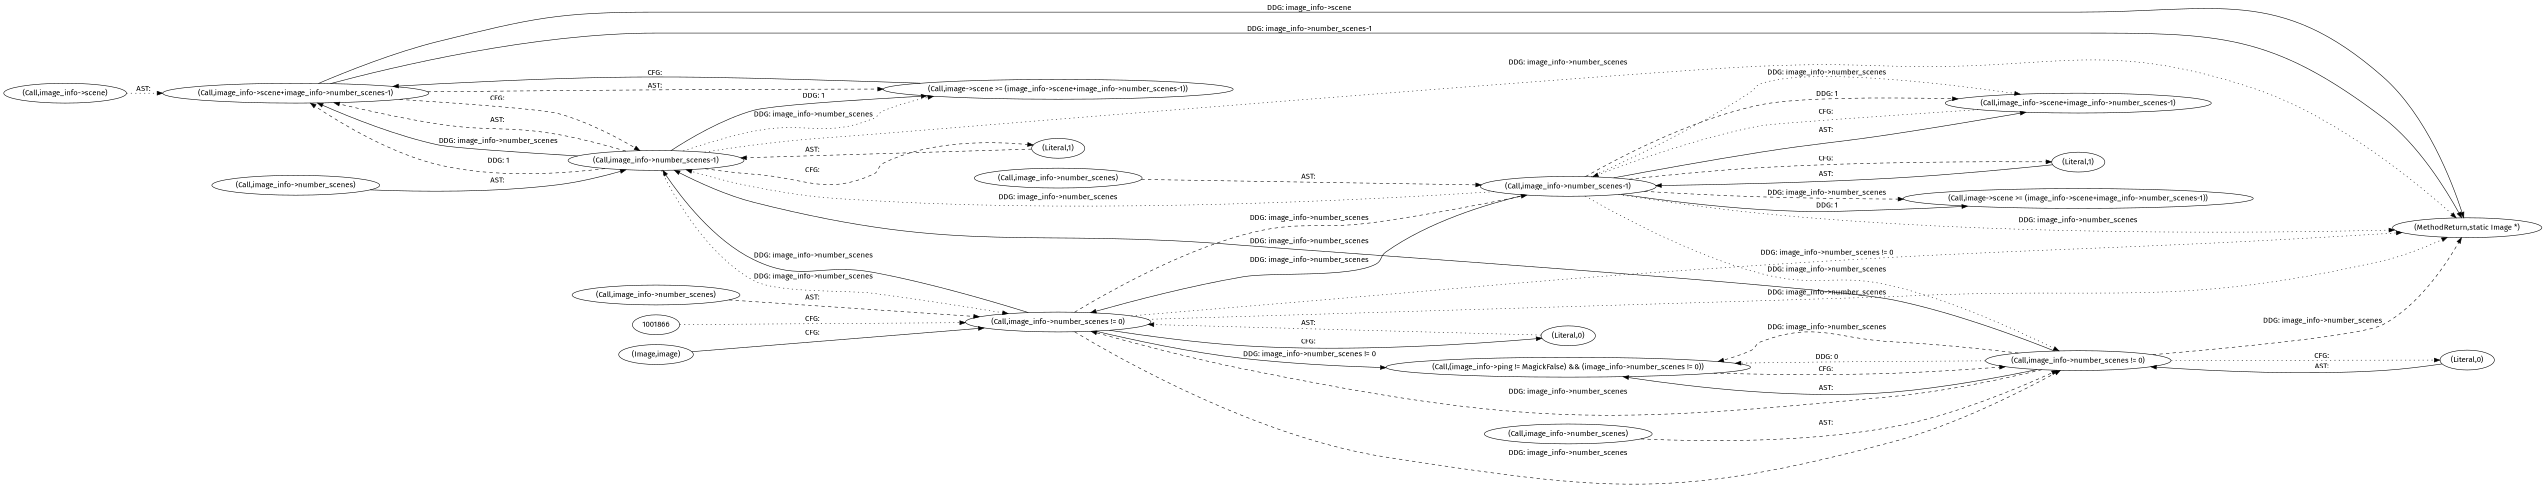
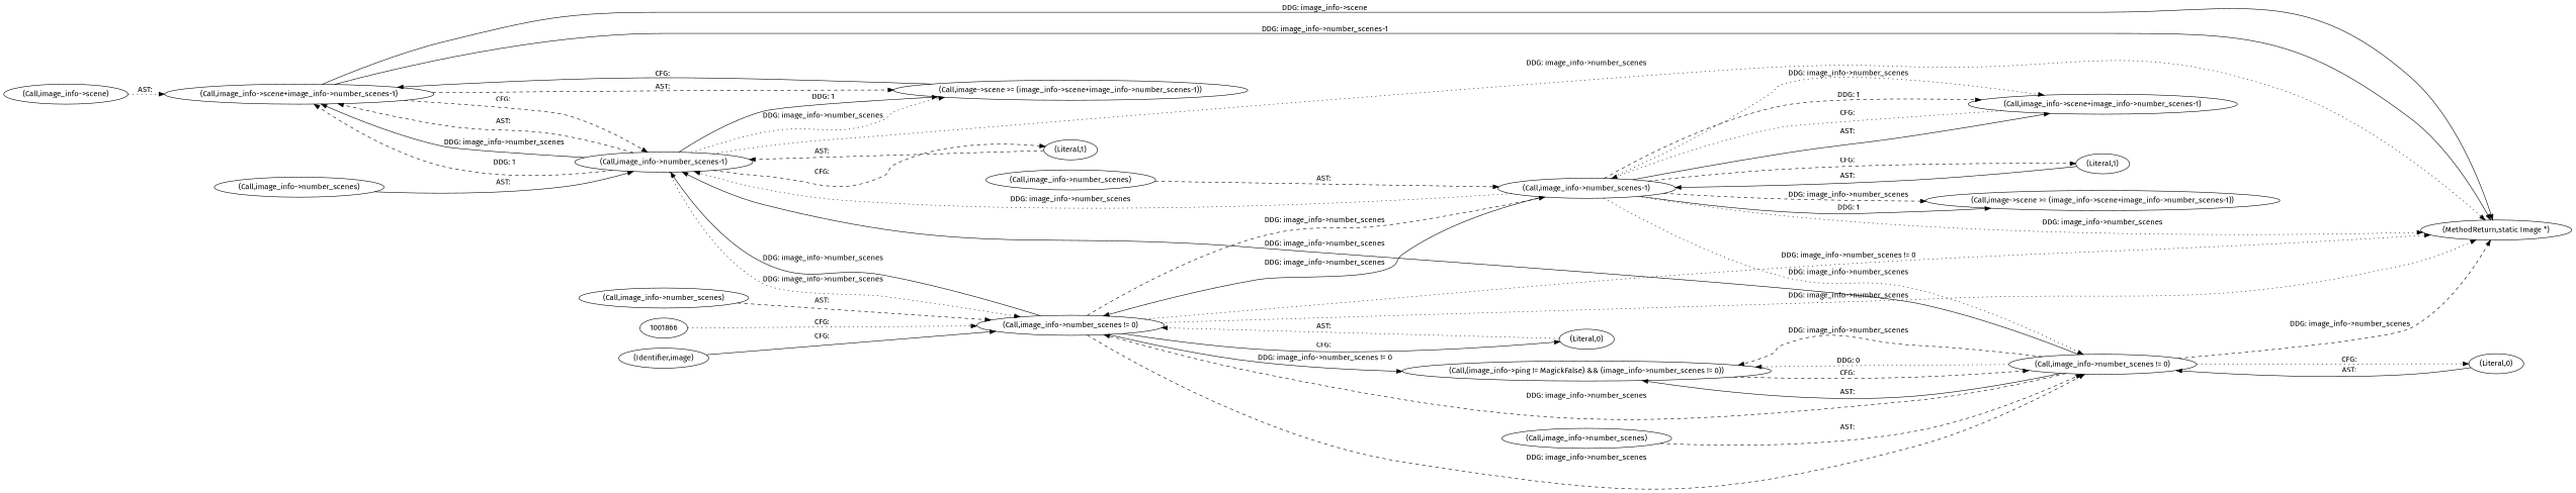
  digraph {
    fontname="Fira Sans"
    rankdir=LR
    node [fontname="Fira Sans"]
    edge [fontname="Fira Sans" style=dashed]
    n1 [label="(Call,image_info->scene+image_info->number_scenes-1)"]
    n2 [label="(Call,image_info->number_scenes-1)"]
    n3 [label="(Call,image->scene >= (image_info->scene+image_info->number_scenes-1))"]
    n4 [label="(MethodReturn,static Image *)"]
    n5 [label="(Call,image_info->number_scenes != 0)"]
    n6 [label="(Literal,1)"]
    n7 [label="(Call,image_info->number_scenes != 0)"]
    n8 [label="(Call,image_info->number_scenes-1)"]
    n9 [label="(Literal,0)"]
    n10 [label="(Call,(image_info->ping != MagickFalse) && (image_info->number_scenes != 0))"]
    n11 [label="(Literal,0)"]
    n12 [label="(Literal,1)"]
    n13 [label="(Call,image->scene >= (image_info->scene+image_info->number_scenes-1))"]
    n14 [label="(Call,image_info->scene+image_info->number_scenes-1)"]
    n15 [label="(Call,image_info->number_scenes)"]
    n16 [label="(Call,image_info->number_scenes)"]
-   n17 [label="(Image,image)"]
+   n17 [label="(Identifier,image)"]
    n18 [label="(Call,image_info->number_scenes)"]
    n19 [label="(Call,image_info->scene)"]
    n20 [label="(Call,image_info->number_scenes)"]
    1001866
    n1 -> n2 [label="CFG: "]
    n1 -> n3 [label="AST: "]
    n1 -> n4 [label="DDG: image_info->number_scenes-1" style=solid]
    n1 -> n4 [label="DDG: image_info->scene" style=solid]
    n2 -> n1 [label="AST: "]
    n2 -> n1 [label="DDG: image_info->number_scenes" style=solid]
    n2 -> n1 [label="DDG: 1"]
    n2 -> n3 [label="DDG: image_info->number_scenes" style=dotted]
    n2 -> n3 [label="DDG: 1" style=solid]
    n2 -> n4 [label="DDG: image_info->number_scenes" style=dotted]
    n2 -> n5 [label="DDG: image_info->number_scenes" style=dotted]
    n2 -> n6 [label="CFG: "]
    n3 -> n1 [label="CFG: " style=solid]
    n5 -> n2 [label="DDG: image_info->number_scenes" style=solid]
    n5 -> n4 [label="DDG: image_info->number_scenes" style=dotted]
    n5 -> n4 [label="DDG: image_info->number_scenes != 0" style=dotted]
    n5 -> n7 [label="DDG: image_info->number_scenes"]
    n5 -> n8 [label="DDG: image_info->number_scenes"]
    n5 -> n9 [label="CFG: " style=solid]
    n5 -> n10 [label="DDG: image_info->number_scenes != 0" style=solid]
    n6 -> n2 [label="AST: "]
    n7 -> n2 [label="DDG: image_info->number_scenes" style=solid]
    n7 -> n4 [label="DDG: image_info->number_scenes"]
    n7 -> n5 [label="DDG: image_info->number_scenes"]
    n7 -> n10 [label="AST: " style=solid]
    n7 -> n10 [label="DDG: image_info->number_scenes"]
    n7 -> n10 [label="DDG: 0" style=dotted]
    n7 -> n11 [label="CFG: " style=dotted]
    n8 -> n2 [label="DDG: image_info->number_scenes" style=dotted]
    n8 -> n4 [label="DDG: image_info->number_scenes" style=dotted]
    n8 -> n5 [label="DDG: image_info->number_scenes" style=solid]
    n8 -> n7 [label="DDG: image_info->number_scenes" style=dotted]
    n8 -> n12 [label="CFG: "]
    n8 -> n13 [label="DDG: image_info->number_scenes"]
    n8 -> n13 [label="DDG: 1" style=solid]
    n8 -> n14 [label="AST: " style=solid]
    n8 -> n14 [label="DDG: image_info->number_scenes" style=dotted]
    n8 -> n14 [label="DDG: 1"]
    n9 -> n5 [label="AST: " style=dotted]
    n10 -> n7 [label="CFG: "]
    n11 -> n7 [label="AST: " style=solid]
    n12 -> n8 [label="AST: " style=solid]
    n14 -> n8 [label="CFG: " style=dotted]
    n15 -> n8 [label="AST: "]
    n16 -> n7 [label="AST: "]
    n17 -> n5 [label="CFG: " style=solid]
    n18 -> n5 [label="AST: "]
    n19 -> n1 [label="AST: " style=dotted]
    n20 -> n2 [label="AST: " style=solid]
    1001866 -> n5 [label="CFG: " style=dotted]
  }
